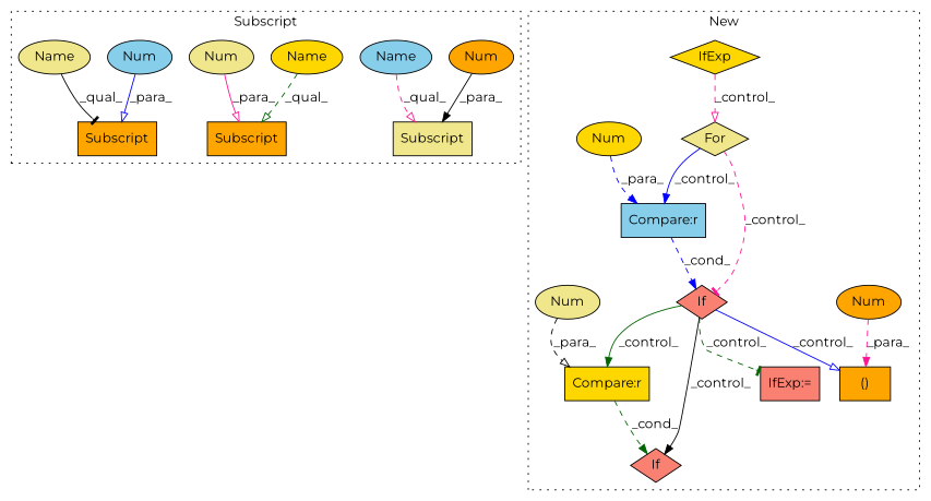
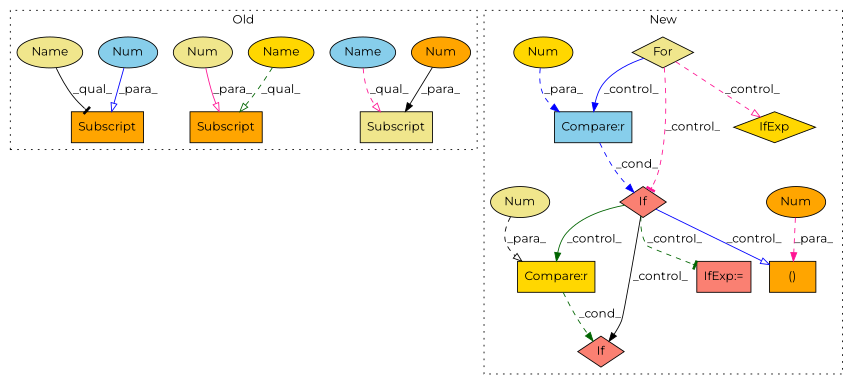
  digraph {
    fontname=Montserrat
    node [a=76 fillcolor=khaki fontname=Montserrat l=1 shape=ellipse style=filled]
    edge [arrowhead=normal color=deeppink fontname=Montserrat style=dashed]
    n1 [a=63 l="4,0" label=Subscript s="4154,0" shape=box]
    n2 [fillcolor=orange label=Num s=4156]
    n3 [a=63 fillcolor=orange l="4,0" label=Subscript s="4082,0" shape=box]
    n4 [label=Num s=4084]
    n5 [a=63 fillcolor=orange l="4,0" label=Subscript s="4125,0" shape=box]
    n6 [fillcolor=skyblue label=Num s=4127]
    n7 [a=87 fillcolor=skyblue label=Name s=4154]
    n8 [a=87 fillcolor=gold label=Name s=4082]
    n9 [a=87 label=Name s=4125]
    n10 [a=51 fillcolor=gold l="4,6" label=IfExp s="3822,3828" shape=diamond]
    n11 [a=107 l="4,18" label=For s="3744,3767" shape=diamond]
    n12 [a=68 fillcolor=salmon l=3 label="IfExp:=" s=4111 shape=box]
    n13 [a=54 fillcolor=orange l=3 label="()" s=4134 shape=box]
    n14 [fillcolor=orange label=Num s=4136]
    n15 [a=96 fillcolor=salmon l="0,22" label=If s="4174,4181" shape=diamond]
    n16 [a=40 fillcolor=skyblue l=7 label="Compare:r" s=4072 shape=box]
    n17 [fillcolor=gold label=Num s=4078]
    n18 [a=96 fillcolor=salmon l="3,22" label=If s="4069,4079" shape=diamond]
    n19 [a=40 fillcolor=gold l=7 label="Compare:r" s=4174 shape=box]
    n20 [label=Num s=4180]
    subgraph cluster_1 {
-     label=Subscript
+     label=Old
      style=dotted
      n1
      n2
      n3
      n4
      n5
      n6
      n7
      n8
      n9
    }
    subgraph cluster_2 {
      label=New
      style=dotted
      n10
      n11
      n12
      n13
      n14
      n15
      n16
      n17
      n18
      n19
      n20
    }
    n2 -> n1 [color=black label=_para_ style=solid]
    n4 -> n3 [arrowhead=onormal label=_para_ style=solid]
    n6 -> n5 [arrowhead=onormal color=blue label=_para_ style=solid]
    n7 -> n1 [arrowhead=onormal label=_qual_]
    n8 -> n3 [arrowhead=onormal color=darkgreen label=_qual_]
    n9 -> n5 [arrowhead=tee color=black label=_qual_ style=solid]
-   n10 -> n11 [arrowhead=onormal label=_control_]
+   n11 -> n10 [arrowhead=onormal label=_control_]
    n11 -> n16 [color=blue label=_control_ style=solid]
    n11 -> n18 [arrowhead=tee label=_control_]
    n14 -> n13 [label=_para_]
    n16 -> n18 [color=blue label=_cond_]
    n17 -> n16 [color=blue label=_para_]
    n18 -> n12 [arrowhead=tee color=darkgreen label=_control_]
    n18 -> n13 [arrowhead=onormal color=blue label=_control_ style=solid]
    n18 -> n15 [color=black label=_control_ style=solid]
    n18 -> n19 [color=darkgreen label=_control_ style=solid]
    n19 -> n15 [color=darkgreen label=_cond_]
    n20 -> n19 [arrowhead=onormal color=black label=_para_]
  }
